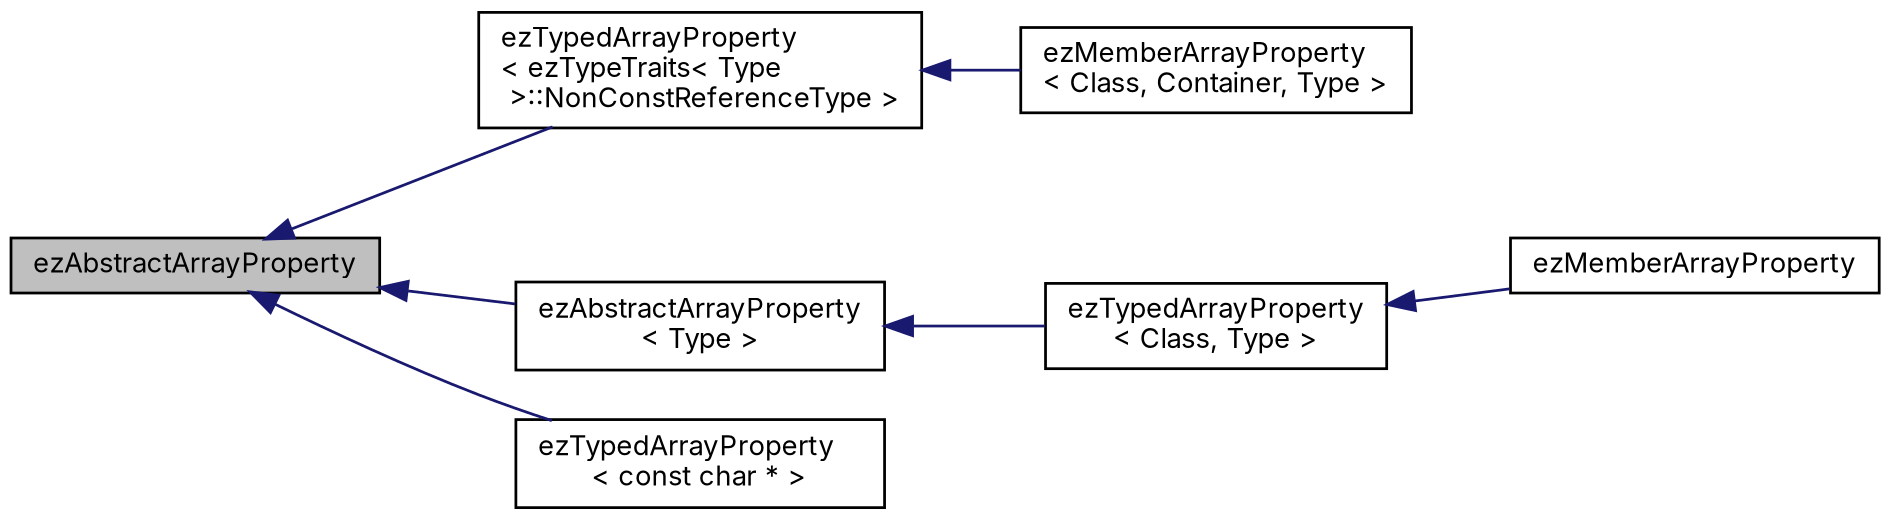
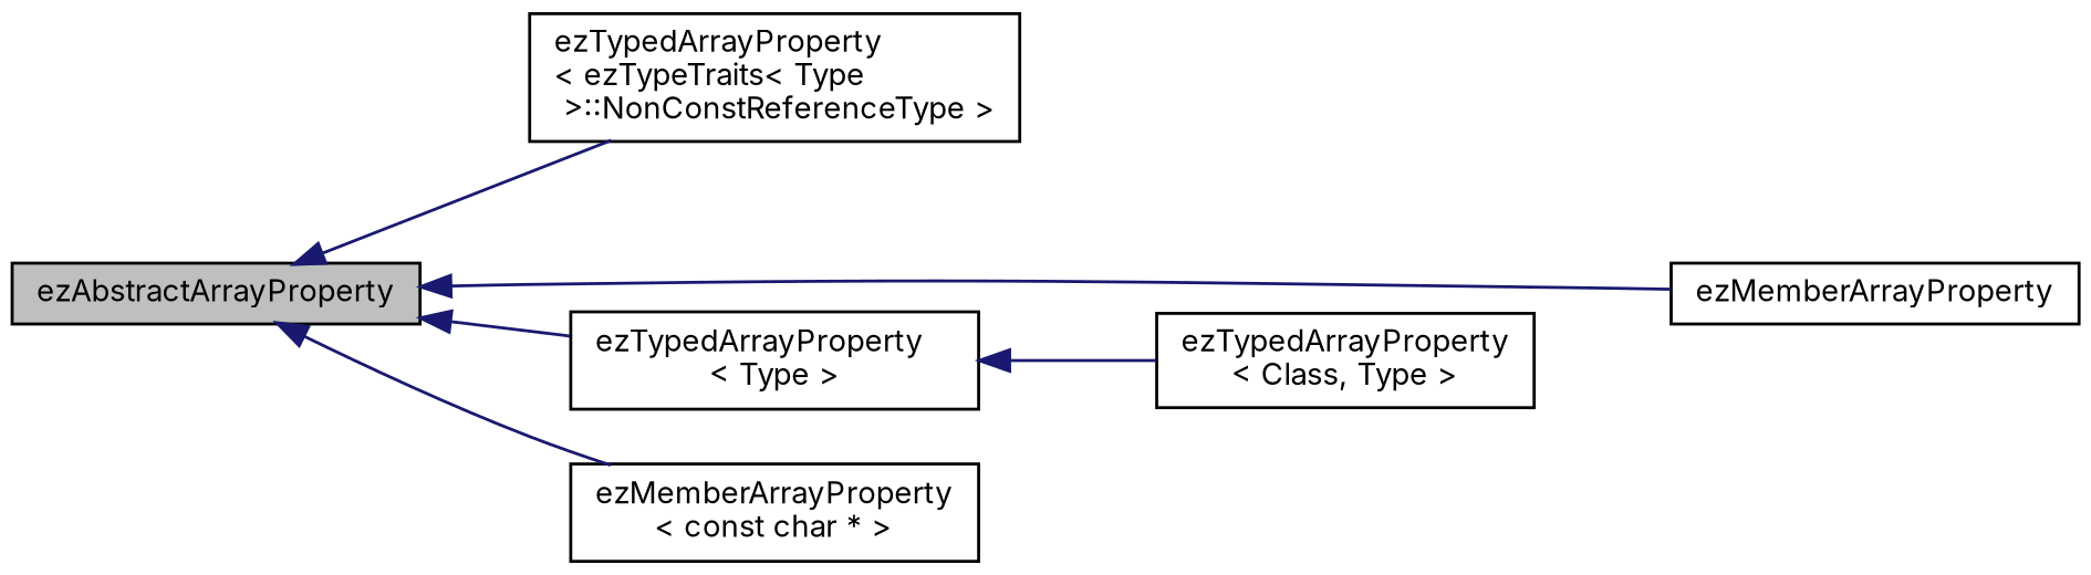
  digraph {
    fontname=Inter
    rankdir=LR
    node [color=black fillcolor=white fontname=Inter fontsize=10 shape=record style=filled]
    edge [color=midnightblue dir=back fontname=Inter fontsize=10 labelfontname=Helvetica labelfontsize=10 style=solid]
    n1 [fillcolor=grey75 fontcolor=black height=0.2 label=ezAbstractArrayProperty width=0.4]
    n2 [height=0.2 label="ezTypedArrayProperty\l\< ezTypeTraits\< Type\l \>::NonConstReferenceType \>" width=0.4]
    n3 [height=0.2 label=ezMemberArrayProperty width=0.4]
-   n4 [height=0.2 label="ezAbstractArrayProperty\l\< Type \>" width=0.4]
-   n5 [height=0.2 label="ezTypedArrayProperty\l\< const char * \>" width=0.4]
-   n6 [height=0.2 label="ezMemberArrayProperty\l\< Class, Container, Type \>" width=0.4]
+   n4 [height=0.2 label="ezTypedArrayProperty\l\< Type \>" width=0.4]
+   n5 [height=0.2 label="ezMemberArrayProperty\l\< const char * \>" width=0.4]
    n7 [height=0.2 label="ezTypedArrayProperty\l\< Class, Type \>" width=0.4]
    n1 -> n2
-   n7 -> n3
+   n1 -> n3
    n1 -> n4
    n1 -> n5
-   n2 -> n6
    n4 -> n7
  }
